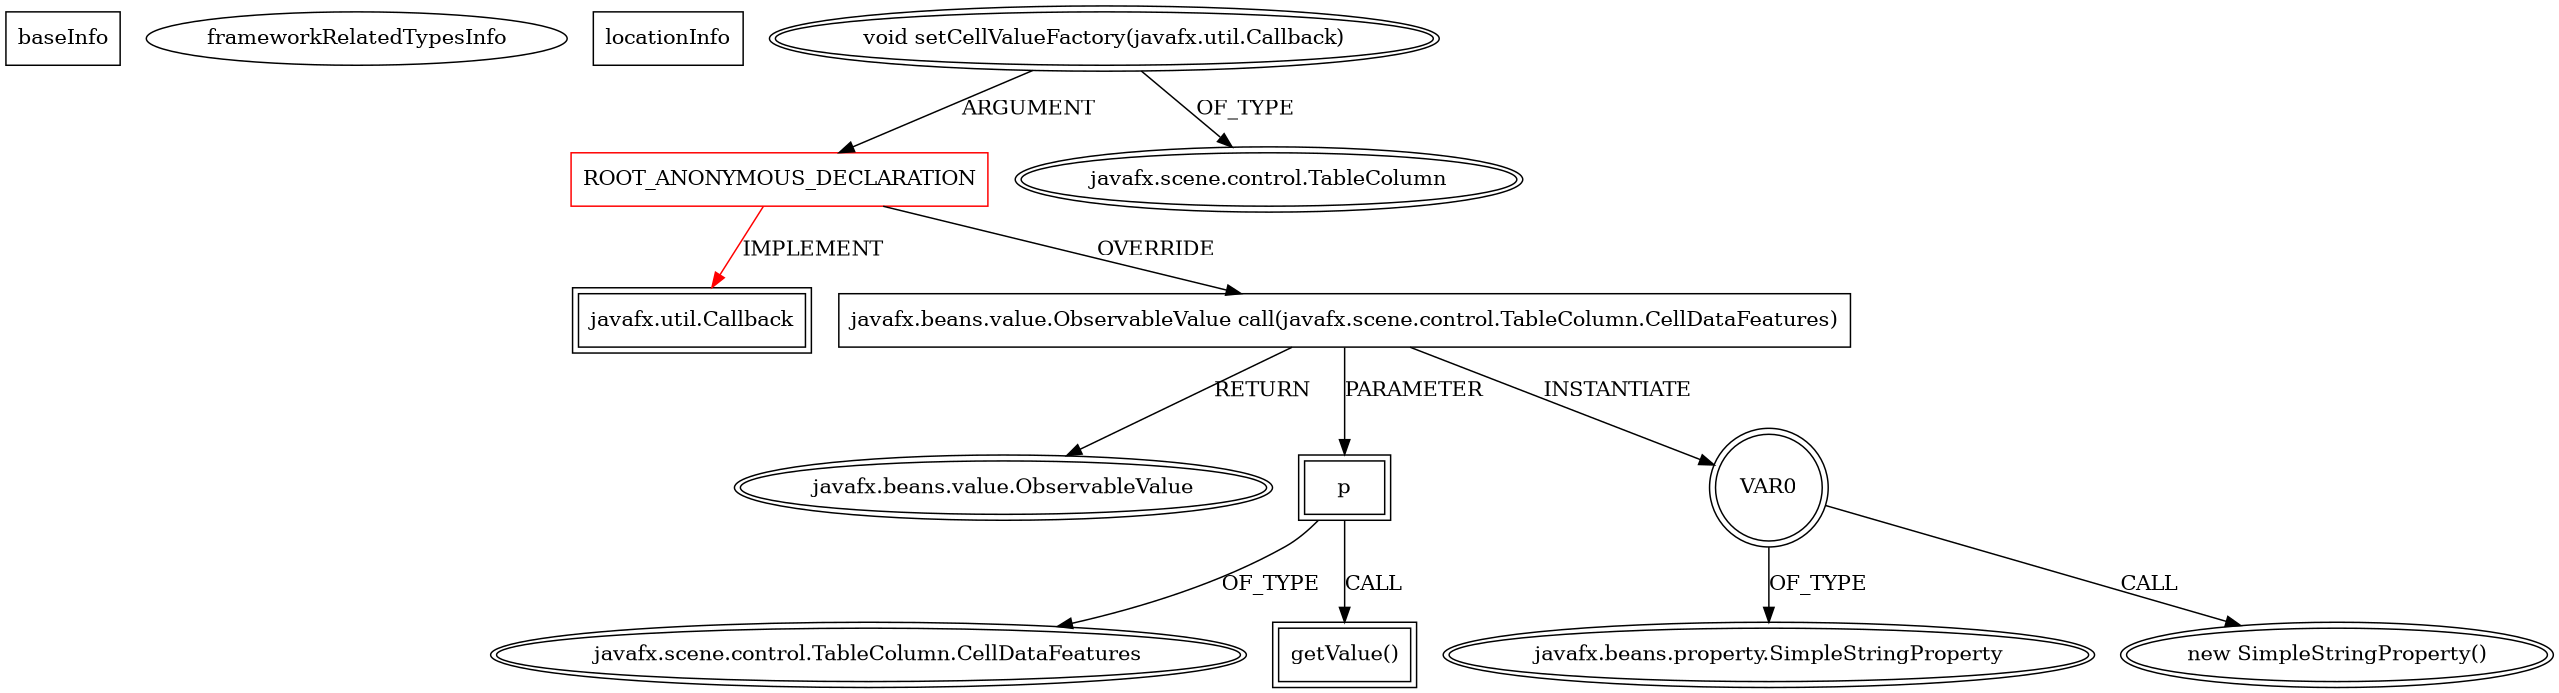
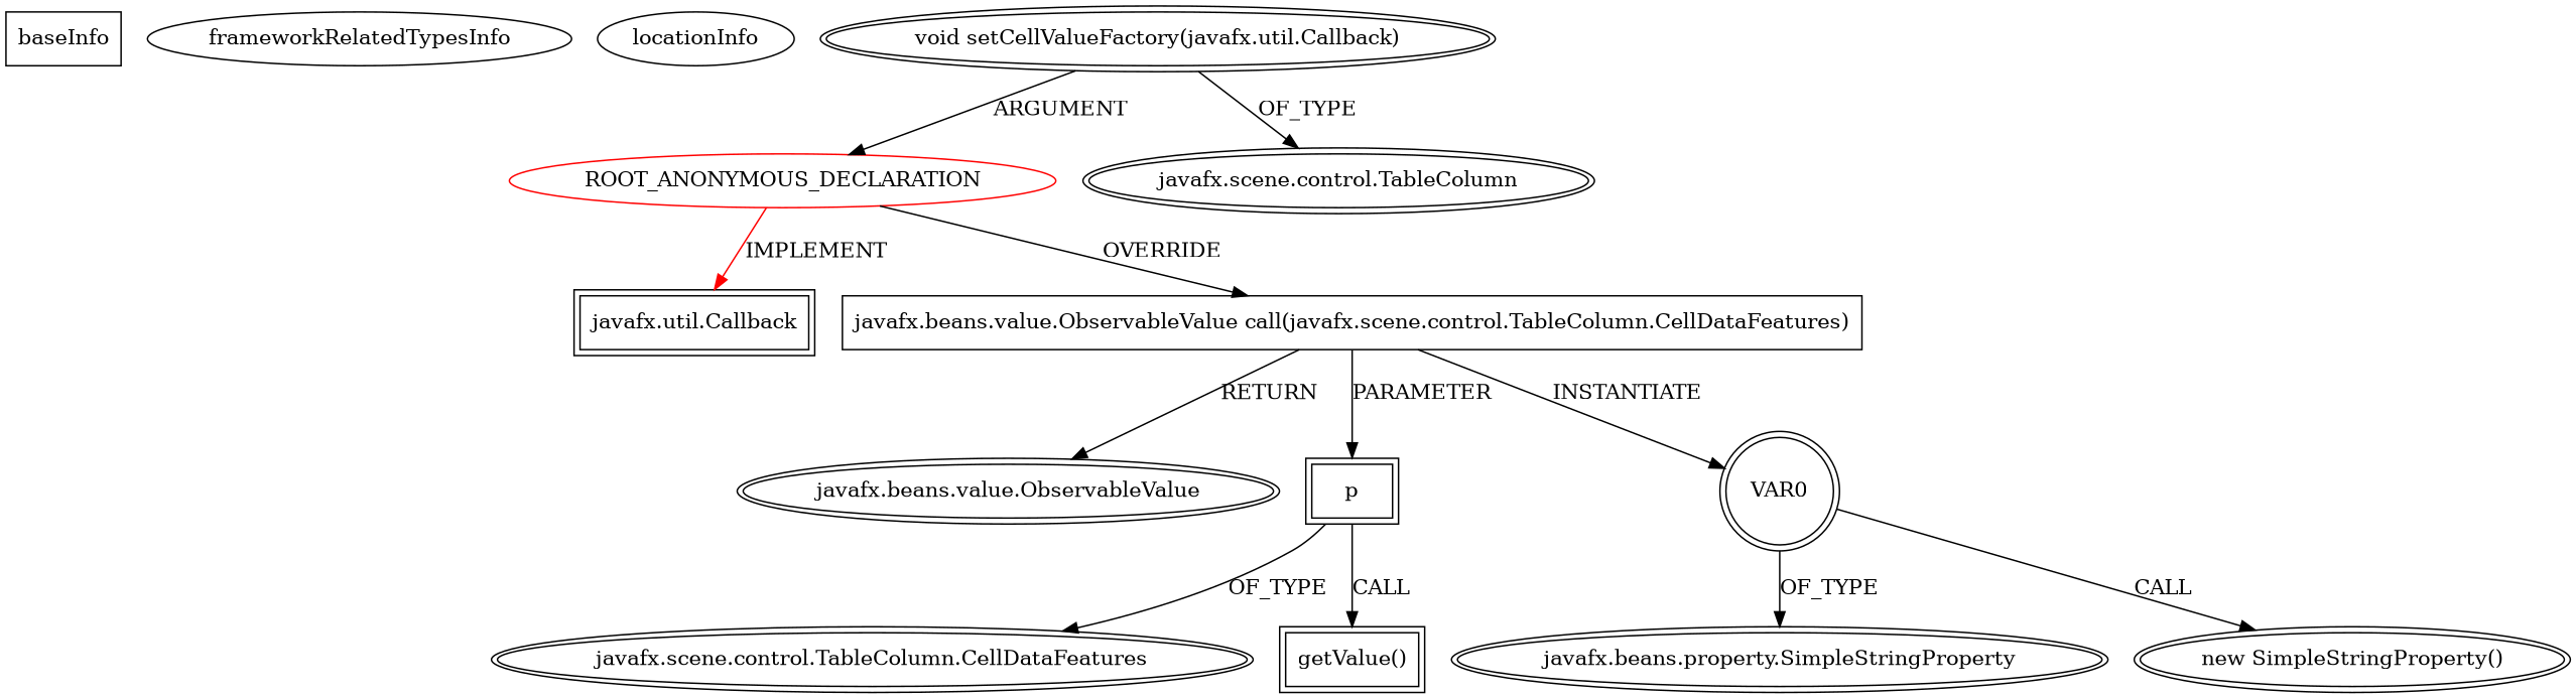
  digraph {
    node [isFrameworkType=true peripheries=2]
    baseInfo [category=extension_graph graphId=4814 isAnonymous=true possibleRelation=false shape=box isFrameworkType="" peripheries=""]
    frameworkRelatedTypesInfo [0="javafx.util.Callback" isFrameworkType="" peripheries=""]
-   locationInfo [contextSignature="void preview(javafx.scene.control.TableView,boolean,boolean,java.util.List)" filePath="/wwtg99-POMA/POMA-master/src/cn/edu/suda/gui/InputFrameController.java" graphId=4814 projectName="wwtg99-POMA" shape=box isFrameworkType="" peripheries=""]
-   n4 [color=red isFrameworkType=false label=ROOT_ANONYMOUS_DECLARATION vertexType=ROOT_ANONYMOUS_DECLARATION shape=box peripheries=""]
+   locationInfo [contextSignature="void preview(javafx.scene.control.TableView,boolean,boolean,java.util.List)" filePath="/wwtg99-POMA/POMA-master/src/cn/edu/suda/gui/InputFrameController.java" graphId=4814 projectName="wwtg99-POMA" isFrameworkType="" peripheries=""]
+   n4 [color=red isFrameworkType=false label=ROOT_ANONYMOUS_DECLARATION vertexType=ROOT_ANONYMOUS_DECLARATION peripheries=""]
    n5 [label="javafx.util.Callback" shape=box vertexType=FRAMEWORK_INTERFACE_TYPE]
    n6 [isFrameworkType=false label="javafx.beans.value.ObservableValue call(javafx.scene.control.TableColumn.CellDataFeatures)" shape=box vertexType=OVERRIDING_METHOD_DECLARATION peripheries=""]
    n7 [label="javafx.beans.value.ObservableValue" vertexType=FRAMEWORK_INTERFACE_TYPE]
    n8 [label=p shape=box vertexType=PARAMETER_DECLARATION]
    n9 [label=VAR0 shape=circle vertexType=VARIABLE_EXPRESION]
    n10 [label="void setCellValueFactory(javafx.util.Callback)" vertexType=OUTSIDE_CALL]
    n11 [label="javafx.scene.control.TableColumn" vertexType=FRAMEWORK_CLASS_TYPE]
    n12 [label="javafx.scene.control.TableColumn.CellDataFeatures" vertexType=FRAMEWORK_CLASS_TYPE]
    n13 [label="getValue()" shape=box vertexType=INSIDE_CALL]
    n14 [label="javafx.beans.property.SimpleStringProperty" vertexType=FRAMEWORK_CLASS_TYPE]
    n15 [label="new SimpleStringProperty()" vertexType=CONSTRUCTOR_CALL]
    n4 -> n5 [color=red label=IMPLEMENT]
    n4 -> n6 [label=OVERRIDE]
    n6 -> n7 [label=RETURN]
    n6 -> n8 [label=PARAMETER]
    n6 -> n9 [label=INSTANTIATE]
    n8 -> n12 [label=OF_TYPE]
    n8 -> n13 [label=CALL]
    n9 -> n14 [label=OF_TYPE]
    n9 -> n15 [label=CALL]
    n10 -> n4 [label=ARGUMENT]
    n10 -> n11 [label=OF_TYPE]
  }
